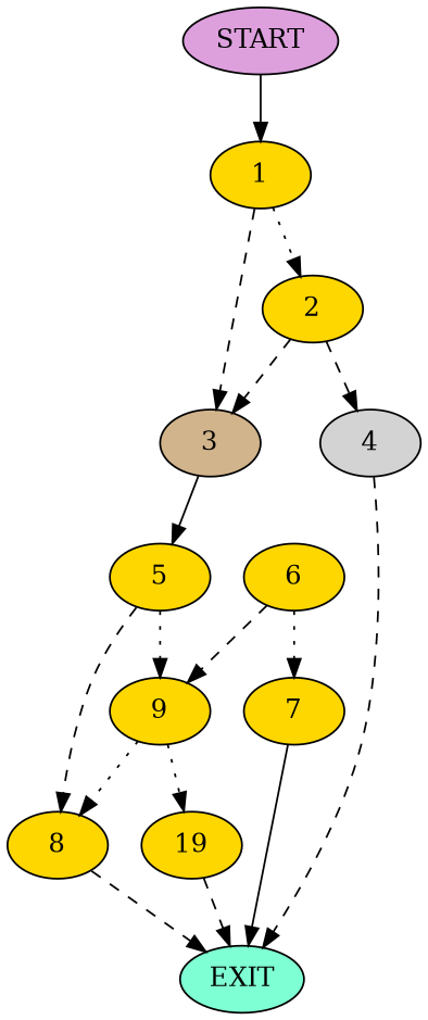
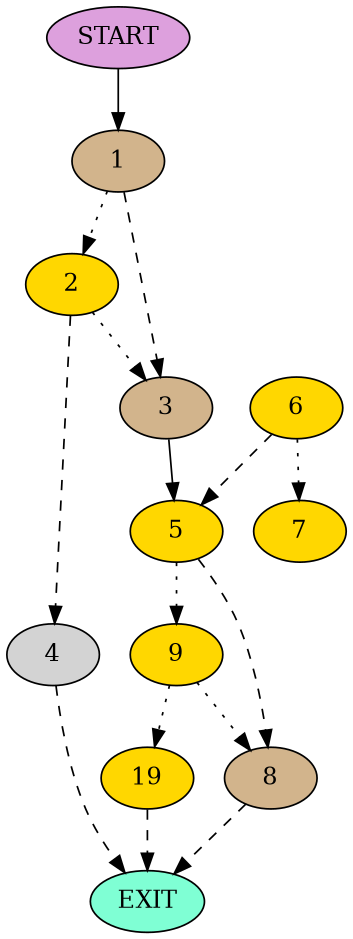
  digraph {
    node [fillcolor=gold style=filled]
    edge [style=dashed]
    n1 [fillcolor=plum label=START]
-   1
+   1 [fillcolor=tan]
    2
    3 [fillcolor=tan]
    n5 [fillcolor=aquamarine label=EXIT]
    4 [fillcolor=lightgrey]
    5
-   8
+   8 [fillcolor=tan]
    9
    6
    7
    n12 [label=19]
    n1 -> 1 [style=solid]
    1 -> 2 [style=dotted]
    1 -> 3
-   2 -> 3
+   2 -> 3 [style=dotted]
    2 -> 4
    3 -> 5 [style=solid]
    4 -> n5
    5 -> 8
    5 -> 9 [style=dotted]
    8 -> n5
    9 -> 8 [style=dotted]
    9 -> n12 [style=dotted]
-   6 -> 9
+   6 -> 5
    6 -> 7 [style=dotted]
-   7 -> n5 [style=solid]
    n12 -> n5
  }
